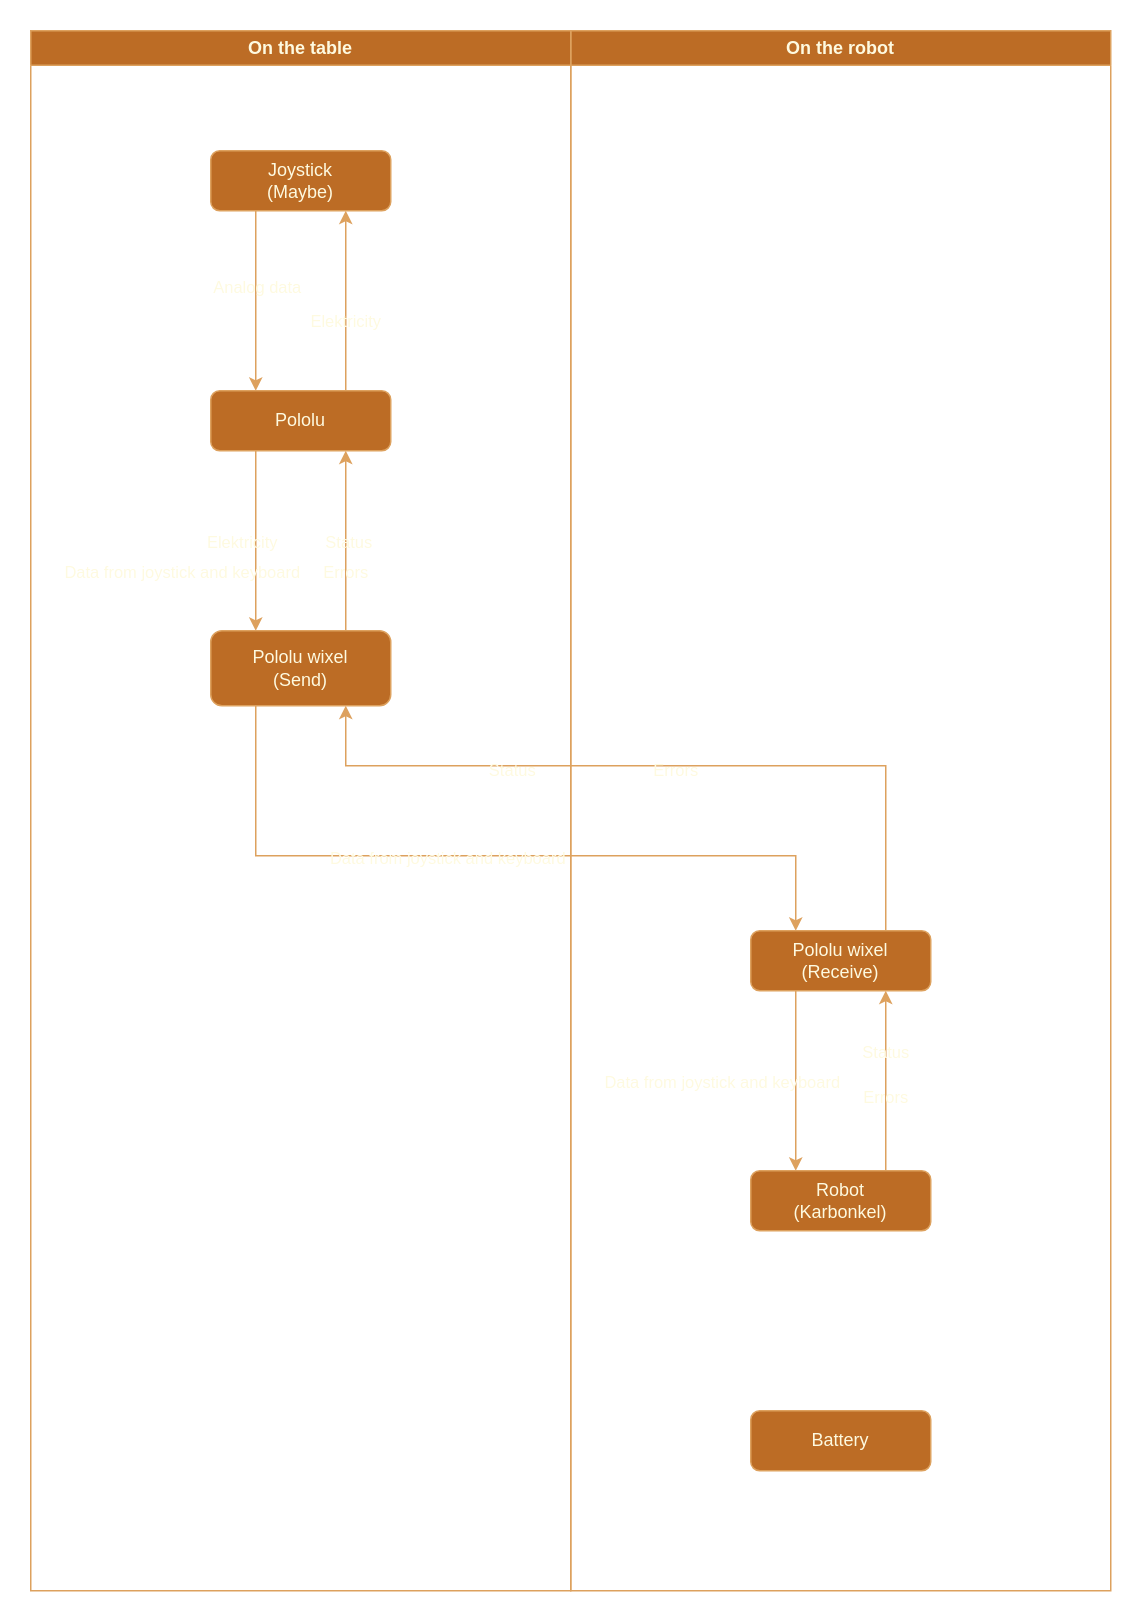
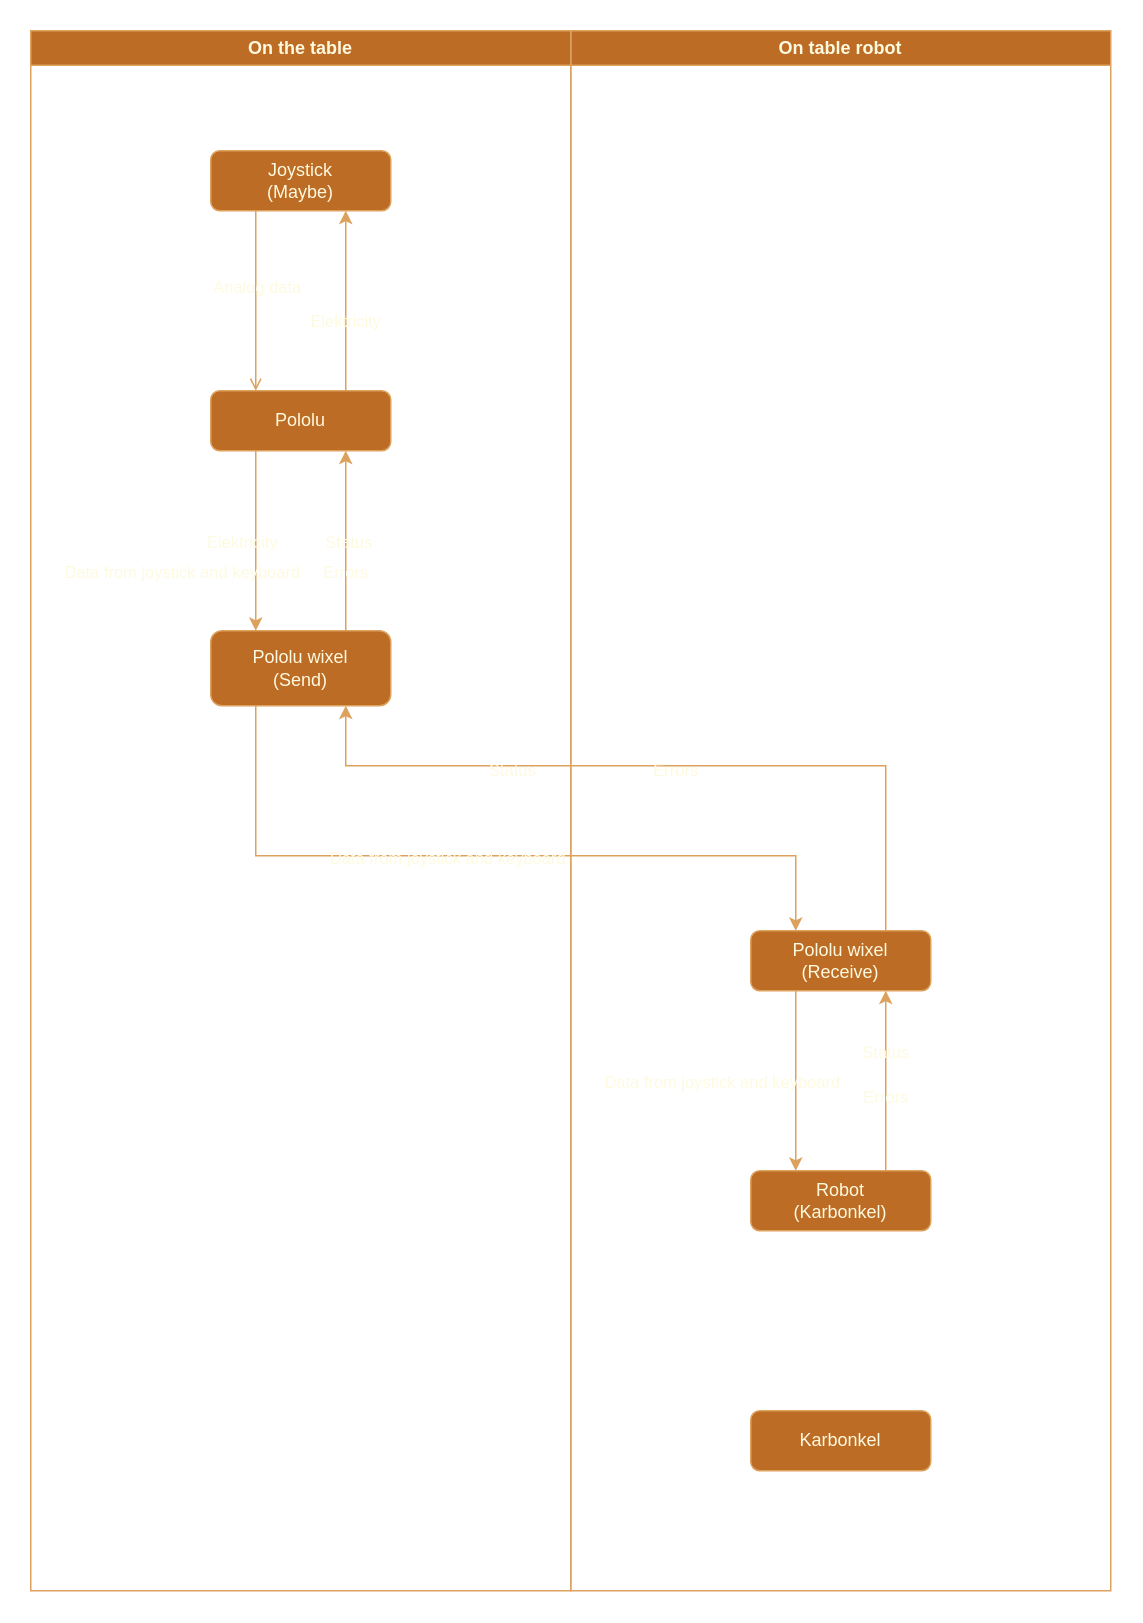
  <mxCell id="0" />
  <mxCell id="1" parent="0" />
  <mxCell id="2" style="edgeStyle=orthogonalEdgeStyle;rounded=0;orthogonalLoop=1;jettySize=auto;html=1;exitX=0.25;exitY=1;exitDx=0;exitDy=0;entryX=0.25;entryY=0;entryDx=0;entryDy=0;strokeColor=#DDA15E;fontColor=default;labelBackgroundColor=none;" parent="1" source="7" target="16" edge="1"><mxGeometry relative="1" as="geometry" /></mxCell>
  <mxCell id="3" value="Elektricity" style="edgeLabel;html=1;align=center;verticalAlign=middle;resizable=0;points=[];fontColor=#FEFAE0;labelBackgroundColor=none;" parent="2" vertex="1" connectable="0"><mxGeometry x="0.152" y="-1" relative="1" as="geometry"><mxPoint x="-9" y="-9" as="offset" /></mxGeometry></mxCell>
  <mxCell id="4" value="Data from joystick and keyboard" style="edgeLabel;html=1;align=center;verticalAlign=middle;resizable=0;points=[];fontColor=#FEFAE0;labelBackgroundColor=none;" parent="2" vertex="1" connectable="0"><mxGeometry x="0.186" y="-1" relative="1" as="geometry"><mxPoint x="-49" y="9" as="offset" /></mxGeometry></mxCell>
  <mxCell id="5" style="edgeStyle=orthogonalEdgeStyle;rounded=0;orthogonalLoop=1;jettySize=auto;html=1;exitX=0.75;exitY=0;exitDx=0;exitDy=0;strokeColor=#DDA15E;labelBackgroundColor=none;fontColor=default;" parent="1" source="7" edge="1"><mxGeometry relative="1" as="geometry"><mxPoint x="230" y="140" as="targetPoint" /></mxGeometry></mxCell>
  <mxCell id="6" value="Elektricity" style="edgeLabel;html=1;align=center;verticalAlign=middle;resizable=0;points=[];fontColor=#FEFAE0;labelBackgroundColor=none;" parent="5" vertex="1" connectable="0"><mxGeometry x="-0.219" y="1" relative="1" as="geometry"><mxPoint as="offset" /></mxGeometry></mxCell>
  <mxCell id="7" value="Pololu" style="rounded=1;whiteSpace=wrap;html=1;strokeColor=#DDA15E;fontColor=#FEFAE0;fillColor=#BC6C25;labelBackgroundColor=none;" parent="1" vertex="1"><mxGeometry x="140" y="260" width="120" height="40" as="geometry" /></mxCell>
- <mxCell id="8" style="edgeStyle=orthogonalEdgeStyle;rounded=0;orthogonalLoop=1;jettySize=auto;html=1;exitX=0.25;exitY=1;exitDx=0;exitDy=0;entryX=0.25;entryY=0;entryDx=0;entryDy=0;strokeColor=#DDA15E;fontColor=default;labelBackgroundColor=none;" parent="1" source="10" target="7" edge="1"><mxGeometry relative="1" as="geometry" /></mxCell>
+ <mxCell id="8" style="edgeStyle=orthogonalEdgeStyle;rounded=0;orthogonalLoop=1;jettySize=auto;html=1;exitX=0.25;exitY=1;exitDx=0;exitDy=0;entryX=0.25;entryY=0;entryDx=0;entryDy=0;strokeColor=#DDA15E;fontColor=default;labelBackgroundColor=none;endArrow=open;" parent="1" source="10" target="7" edge="1"><mxGeometry relative="1" as="geometry" /></mxCell>
  <mxCell id="9" value="Analog data" style="edgeLabel;html=1;align=center;verticalAlign=middle;resizable=0;points=[];fontColor=#FEFAE0;labelBackgroundColor=none;" parent="8" vertex="1" connectable="0"><mxGeometry x="-0.214" y="-1" relative="1" as="geometry"><mxPoint x="1" y="3" as="offset" /></mxGeometry></mxCell>
  <mxCell id="10" value="Joystick &lt;br&gt;(Maybe)" style="rounded=1;whiteSpace=wrap;html=1;strokeColor=#DDA15E;fontColor=#FEFAE0;fillColor=#BC6C25;labelBackgroundColor=none;" parent="1" vertex="1"><mxGeometry x="140" y="100" width="120" height="40" as="geometry" /></mxCell>
  <mxCell id="11" style="edgeStyle=orthogonalEdgeStyle;rounded=0;orthogonalLoop=1;jettySize=auto;html=1;exitX=0.75;exitY=0;exitDx=0;exitDy=0;entryX=0.75;entryY=1;entryDx=0;entryDy=0;strokeColor=#DDA15E;fontColor=default;labelBackgroundColor=none;" parent="1" source="16" target="7" edge="1"><mxGeometry relative="1" as="geometry" /></mxCell>
  <mxCell id="12" value="Errors" style="edgeLabel;html=1;align=center;verticalAlign=middle;resizable=0;points=[];fontColor=#FEFAE0;labelBackgroundColor=none;" parent="11" vertex="1" connectable="0"><mxGeometry x="0.203" y="1" relative="1" as="geometry"><mxPoint y="32" as="offset" /></mxGeometry></mxCell>
  <mxCell id="13" value="Status" style="edgeLabel;html=1;align=center;verticalAlign=middle;resizable=0;points=[];fontColor=#FEFAE0;labelBackgroundColor=none;" parent="11" vertex="1" connectable="0"><mxGeometry x="0.203" y="-1" relative="1" as="geometry"><mxPoint y="12" as="offset" /></mxGeometry></mxCell>
  <mxCell id="14" style="edgeStyle=orthogonalEdgeStyle;rounded=0;orthogonalLoop=1;jettySize=auto;html=1;exitX=0.25;exitY=1;exitDx=0;exitDy=0;entryX=0.25;entryY=0;entryDx=0;entryDy=0;strokeColor=#DDA15E;labelBackgroundColor=none;fontColor=default;" parent="1" source="16" target="18" edge="1"><mxGeometry relative="1" as="geometry"><Array as="points"><mxPoint x="170" y="570" /><mxPoint x="530" y="570" /></Array></mxGeometry></mxCell>
  <mxCell id="15" value="Data from joystick and keyboard" style="edgeLabel;html=1;align=center;verticalAlign=middle;resizable=0;points=[];fontColor=#FEFAE0;labelBackgroundColor=none;" parent="14" vertex="1" connectable="0"><mxGeometry x="-0.337" y="-1" relative="1" as="geometry"><mxPoint x="58" as="offset" /></mxGeometry></mxCell>
  <mxCell id="16" value="Pololu wixel&lt;br&gt;(Send)" style="rounded=1;whiteSpace=wrap;html=1;strokeColor=#DDA15E;fontColor=#FEFAE0;fillColor=#BC6C25;labelBackgroundColor=none;" parent="1" vertex="1"><mxGeometry x="140" y="420" width="120" height="50" as="geometry" /></mxCell>
- <mxCell id="17" value="On the robot" style="swimlane;whiteSpace=wrap;html=1;strokeColor=#DDA15E;fontColor=#FEFAE0;fillColor=#BC6C25;labelBackgroundColor=none;" parent="1" vertex="1"><mxGeometry x="380" y="20" width="360" height="1040" as="geometry" /></mxCell>
+ <mxCell id="17" value="On table robot" style="swimlane;whiteSpace=wrap;html=1;strokeColor=#DDA15E;fontColor=#FEFAE0;fillColor=#BC6C25;labelBackgroundColor=none;" parent="1" vertex="1"><mxGeometry x="380" y="20" width="360" height="1040" as="geometry" /></mxCell>
  <mxCell id="18" value="Pololu wixel&lt;br&gt;(Receive)" style="rounded=1;whiteSpace=wrap;html=1;strokeColor=#DDA15E;fontColor=#FEFAE0;fillColor=#BC6C25;labelBackgroundColor=none;" parent="17" vertex="1"><mxGeometry x="120" y="600" width="120" height="40" as="geometry" /></mxCell>
  <mxCell id="19" value="Robot&lt;br&gt;(Karbonkel)" style="rounded=1;whiteSpace=wrap;html=1;strokeColor=#DDA15E;fontColor=#FEFAE0;fillColor=#BC6C25;labelBackgroundColor=none;" parent="17" vertex="1"><mxGeometry x="120" y="760" width="120" height="40" as="geometry" /></mxCell>
  <mxCell id="20" style="edgeStyle=orthogonalEdgeStyle;rounded=0;orthogonalLoop=1;jettySize=auto;html=1;exitX=0.25;exitY=1;exitDx=0;exitDy=0;entryX=0.25;entryY=0;entryDx=0;entryDy=0;strokeColor=#DDA15E;fontColor=default;labelBackgroundColor=none;" parent="17" source="18" target="19" edge="1"><mxGeometry relative="1" as="geometry" /></mxCell>
  <mxCell id="21" value="Data from joystick and keyboard" style="edgeLabel;html=1;align=center;verticalAlign=middle;resizable=0;points=[];fontColor=#FEFAE0;labelBackgroundColor=none;" parent="20" vertex="1" connectable="0"><mxGeometry x="-0.203" y="1" relative="1" as="geometry"><mxPoint x="-51" y="12" as="offset" /></mxGeometry></mxCell>
  <mxCell id="22" style="edgeStyle=orthogonalEdgeStyle;rounded=0;orthogonalLoop=1;jettySize=auto;html=1;exitX=0.75;exitY=0;exitDx=0;exitDy=0;entryX=0.75;entryY=1;entryDx=0;entryDy=0;strokeColor=#DDA15E;labelBackgroundColor=none;fontColor=default;" parent="17" source="19" target="18" edge="1"><mxGeometry relative="1" as="geometry" /></mxCell>
  <mxCell id="23" value="Errors" style="edgeLabel;html=1;align=center;verticalAlign=middle;resizable=0;points=[];fontColor=#FEFAE0;labelBackgroundColor=none;" parent="22" vertex="1" connectable="0"><mxGeometry x="0.295" y="1" relative="1" as="geometry"><mxPoint y="28" as="offset" /></mxGeometry></mxCell>
  <mxCell id="24" value="Status" style="edgeLabel;html=1;align=center;verticalAlign=middle;resizable=0;points=[];fontColor=#FEFAE0;labelBackgroundColor=none;" parent="22" vertex="1" connectable="0"><mxGeometry x="-0.168" y="1" relative="1" as="geometry"><mxPoint y="-30" as="offset" /></mxGeometry></mxCell>
  <mxCell id="25" value="On the table" style="swimlane;whiteSpace=wrap;html=1;strokeColor=#DDA15E;fontColor=#FEFAE0;fillColor=#BC6C25;labelBackgroundColor=none;" parent="1" vertex="1"><mxGeometry x="20" y="20" width="360" height="1040" as="geometry" /></mxCell>
  <mxCell id="26" style="edgeStyle=orthogonalEdgeStyle;rounded=0;orthogonalLoop=1;jettySize=auto;html=1;exitX=0.75;exitY=0;exitDx=0;exitDy=0;entryX=0.75;entryY=1;entryDx=0;entryDy=0;strokeColor=#DDA15E;labelBackgroundColor=none;fontColor=default;" parent="1" source="18" target="16" edge="1"><mxGeometry relative="1" as="geometry"><Array as="points"><mxPoint x="590" y="510" /><mxPoint x="230" y="510" /></Array></mxGeometry></mxCell>
  <mxCell id="27" value="Status" style="edgeLabel;html=1;align=center;verticalAlign=middle;resizable=0;points=[];fontColor=#FEFAE0;labelBackgroundColor=none;" parent="26" vertex="1" connectable="0"><mxGeometry x="-0.716" y="1" relative="1" as="geometry"><mxPoint x="-249" y="-36" as="offset" /></mxGeometry></mxCell>
  <mxCell id="28" value="Errors" style="edgeLabel;html=1;align=center;verticalAlign=middle;resizable=0;points=[];fontColor=#FEFAE0;labelBackgroundColor=none;" parent="26" vertex="1" connectable="0"><mxGeometry x="-0.017" y="2" relative="1" as="geometry"><mxPoint as="offset" /></mxGeometry></mxCell>
- <mxCell id="29" value="Battery" style="rounded=1;whiteSpace=wrap;html=1;strokeColor=#DDA15E;fontColor=#FEFAE0;fillColor=#BC6C25;labelBackgroundColor=none;" parent="1" vertex="1"><mxGeometry x="500" y="940" width="120" height="40" as="geometry" /></mxCell>
+ <mxCell id="29" value="Karbonkel" style="rounded=1;whiteSpace=wrap;html=1;strokeColor=#DDA15E;fontColor=#FEFAE0;fillColor=#BC6C25;labelBackgroundColor=none;" parent="1" vertex="1"><mxGeometry x="500" y="940" width="120" height="40" as="geometry" /></mxCell>
